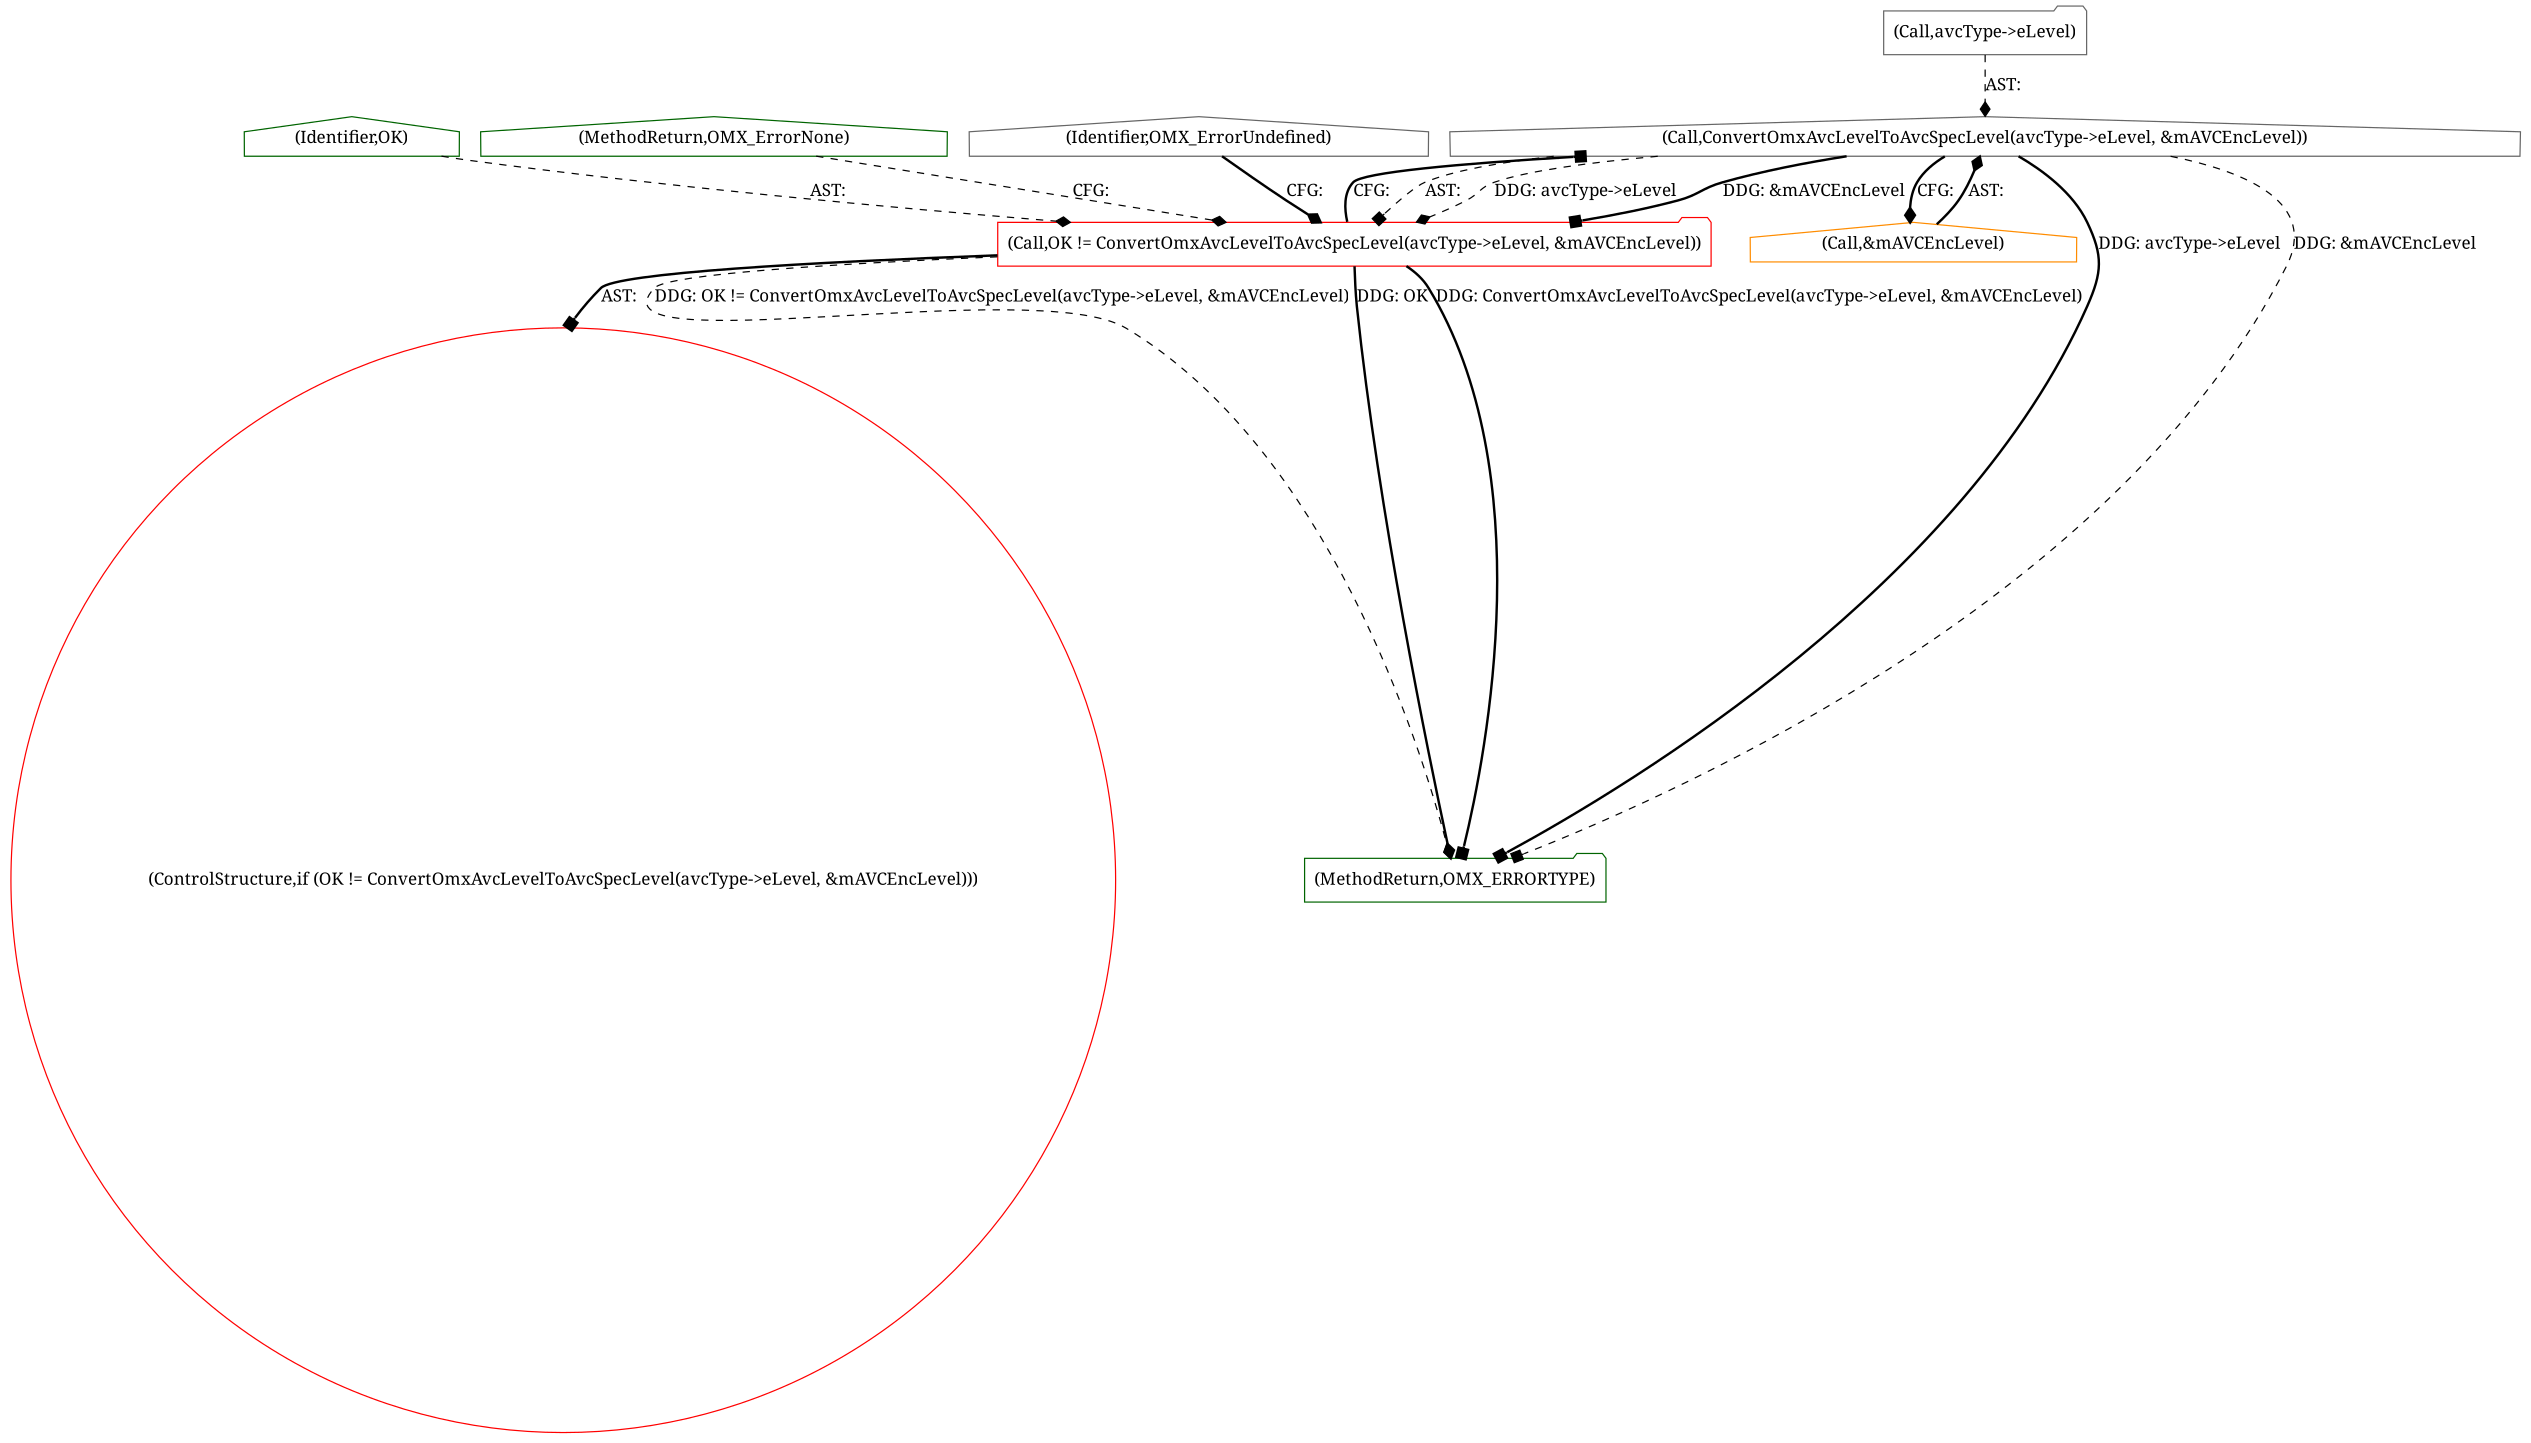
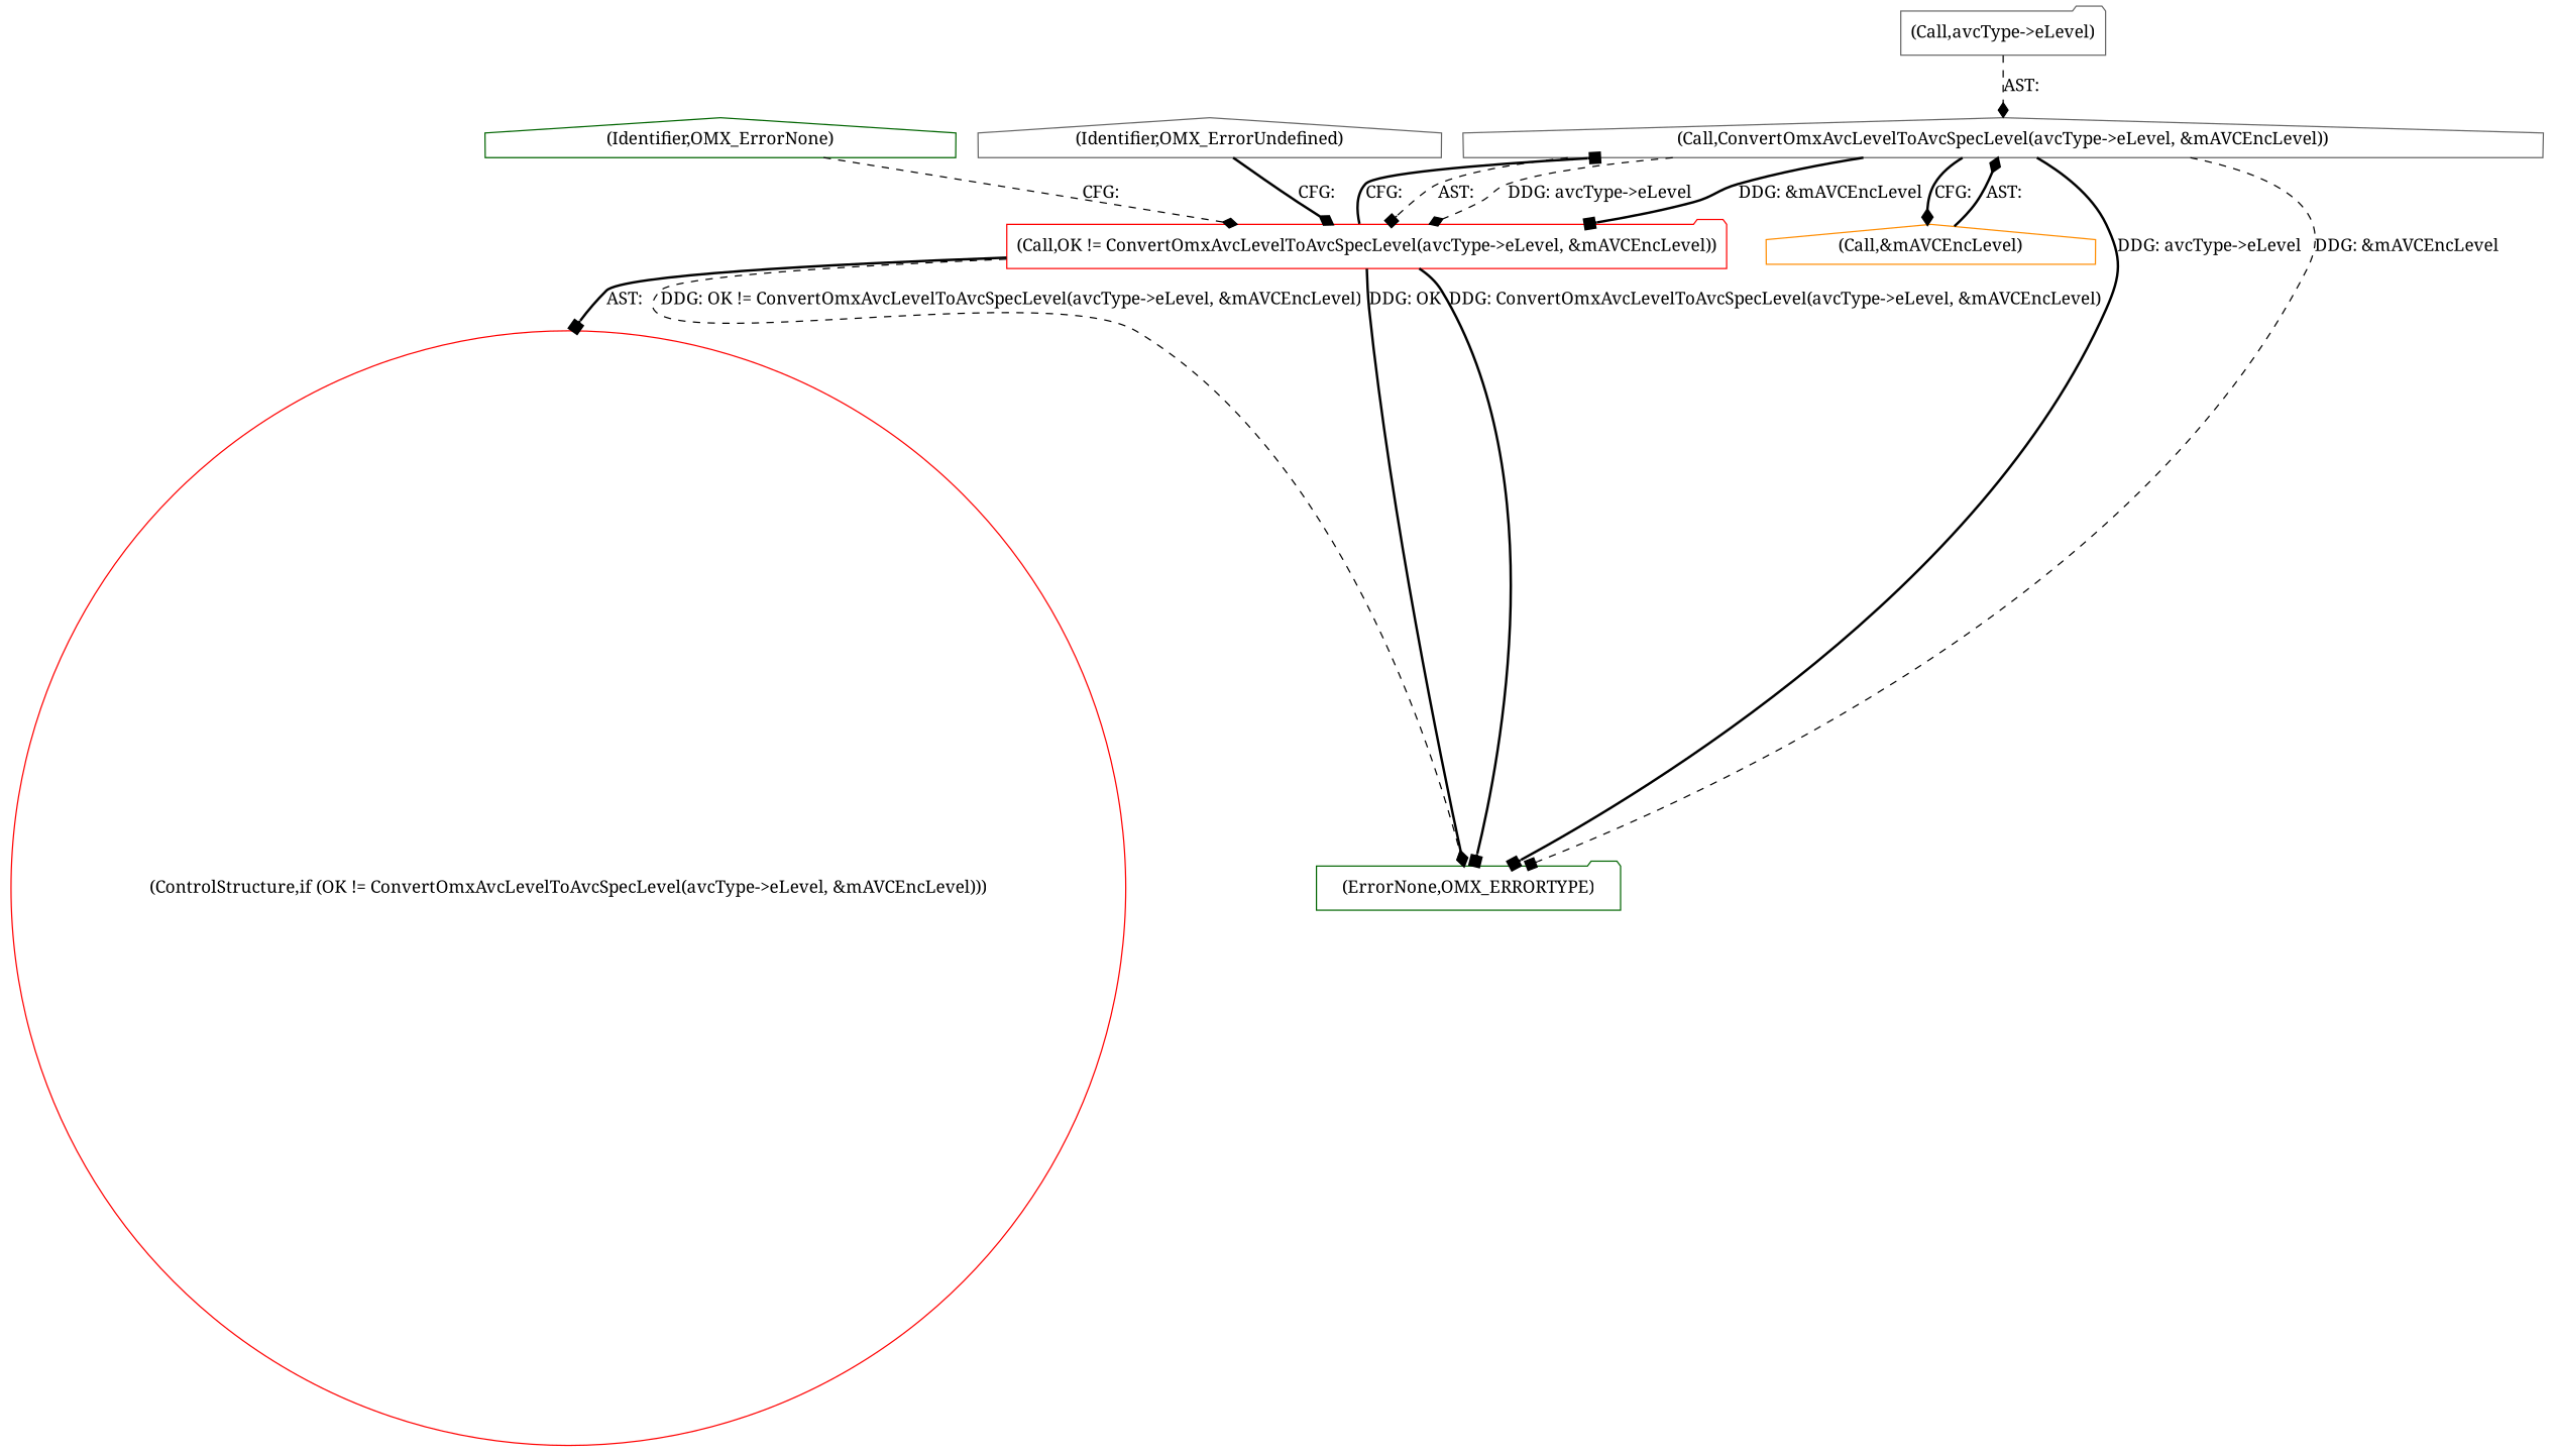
  digraph {
    fontname="Noto Serif"
    node [color=gray40 fontname="Noto Serif" shape=house]
    edge [arrowhead=diamond fontname="Noto Serif" style=bold]
    n1 [label="(Call,ConvertOmxAvcLevelToAvcSpecLevel(avcType->eLevel, &mAVCEncLevel))"]
    n2 [color=red label="(Call,OK != ConvertOmxAvcLevelToAvcSpecLevel(avcType->eLevel, &mAVCEncLevel))" shape=folder]
    n3 [color=darkorange label="(Call,&mAVCEncLevel)"]
-   n4 [color=darkgreen label="(MethodReturn,OMX_ERRORTYPE)" shape=folder]
+   n4 [color=darkgreen label="(ErrorNone,OMX_ERRORTYPE)" shape=folder]
    n5 [color=red label="(ControlStructure,if (OK != ConvertOmxAvcLevelToAvcSpecLevel(avcType->eLevel, &mAVCEncLevel)))" shape=circle]
-   n6 [color=darkgreen label="(Identifier,OK)"]
-   n7 [color=darkgreen label="(MethodReturn,OMX_ErrorNone)"]
+   n7 [color=darkgreen label="(Identifier,OMX_ErrorNone)"]
    n8 [label="(Identifier,OMX_ErrorUndefined)"]
    n9 [label="(Call,avcType->eLevel)" shape=folder]
    n1 -> n2 [arrowhead=box label="AST: " style=dashed]
    n1 -> n2 [label="DDG: avcType->eLevel" style=dashed]
    n1 -> n2 [arrowhead=box label="DDG: &mAVCEncLevel"]
    n1 -> n3 [label="CFG: "]
    n1 -> n4 [arrowhead=box label="DDG: avcType->eLevel"]
    n1 -> n4 [arrowhead=box label="DDG: &mAVCEncLevel" style=dashed]
    n2 -> n1 [arrowhead=box label="CFG: "]
    n2 -> n4 [label="DDG: OK"]
    n2 -> n4 [arrowhead=box label="DDG: ConvertOmxAvcLevelToAvcSpecLevel(avcType->eLevel, &mAVCEncLevel)"]
    n2 -> n4 [label="DDG: OK != ConvertOmxAvcLevelToAvcSpecLevel(avcType->eLevel, &mAVCEncLevel)" style=dashed]
    n2 -> n5 [arrowhead=box label="AST: "]
    n3 -> n1 [label="AST: "]
-   n6 -> n2 [label="AST: " style=dashed]
    n7 -> n2 [label="CFG: " style=dashed]
    n8 -> n2 [label="CFG: "]
    n9 -> n1 [label="AST: " style=dashed]
  }
